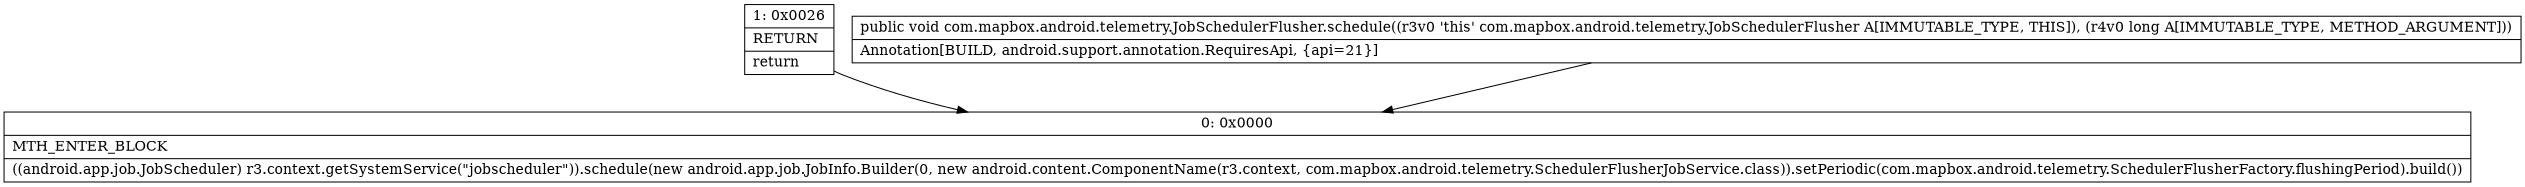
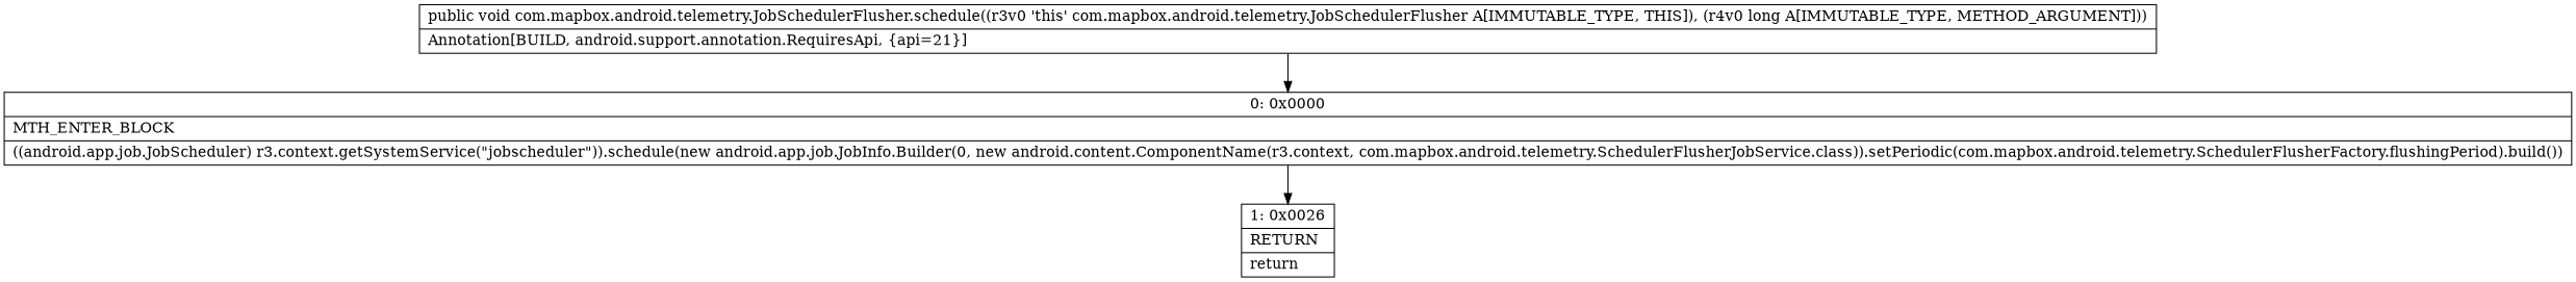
  digraph {
    node [shape=record]
    n1 [label="{0\:\ 0x0000|MTH_ENTER_BLOCK\l|((android.app.job.JobScheduler) r3.context.getSystemService(\"jobscheduler\")).schedule(new android.app.job.JobInfo.Builder(0, new android.content.ComponentName(r3.context, com.mapbox.android.telemetry.SchedulerFlusherJobService.class)).setPeriodic(com.mapbox.android.telemetry.SchedulerFlusherFactory.flushingPeriod).build())\l}"]
    n2 [label="{1\:\ 0x0026|RETURN\l|return\l}"]
    n3 [label="{public void com.mapbox.android.telemetry.JobSchedulerFlusher.schedule((r3v0 'this' com.mapbox.android.telemetry.JobSchedulerFlusher A[IMMUTABLE_TYPE, THIS]), (r4v0 long A[IMMUTABLE_TYPE, METHOD_ARGUMENT]))  | Annotation[BUILD, android.support.annotation.RequiresApi, \{api=21\}]\l}"]
-   n2 -> n1
+   n1 -> n2
    n3 -> n1
  }
